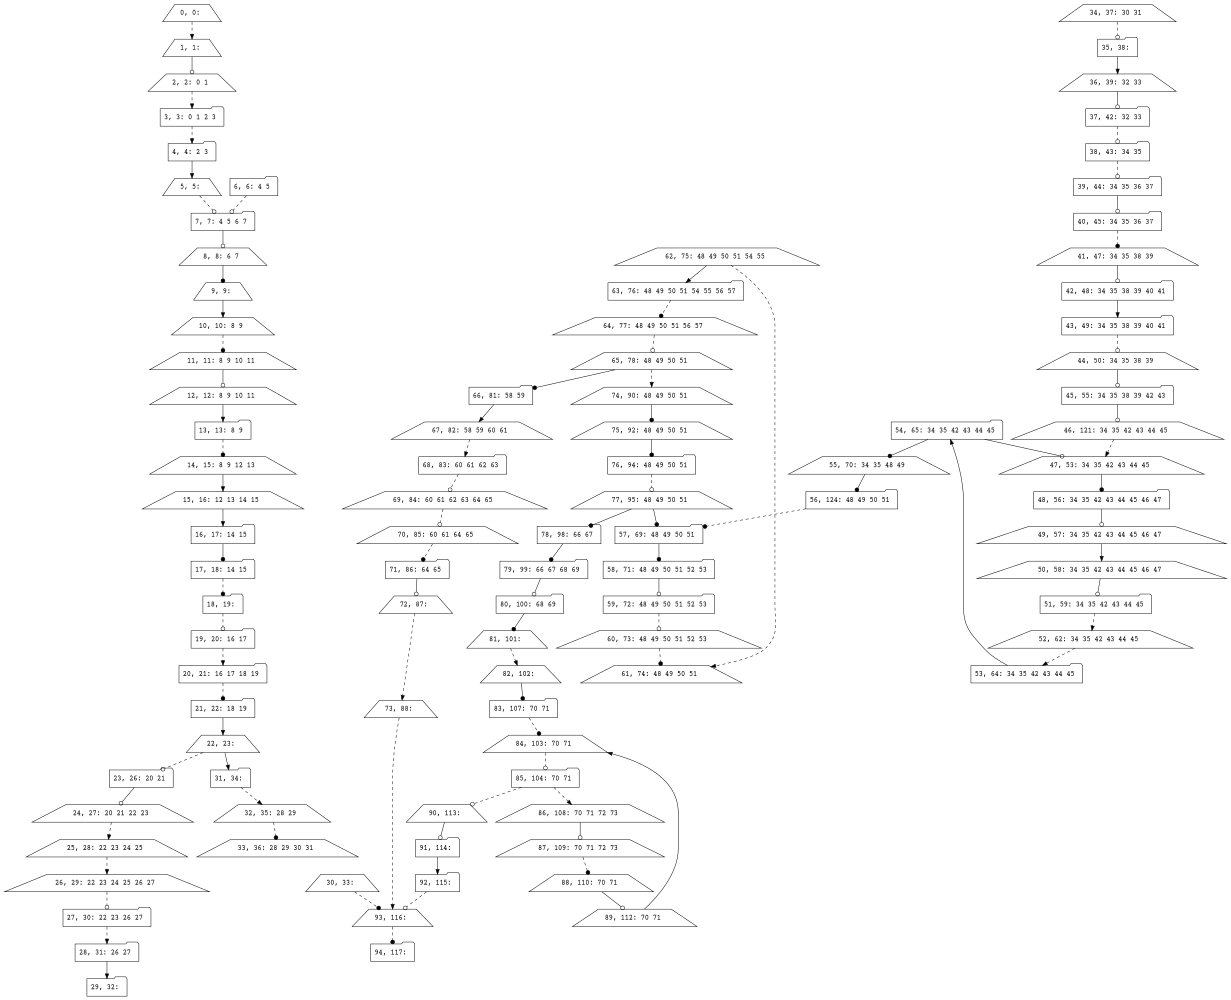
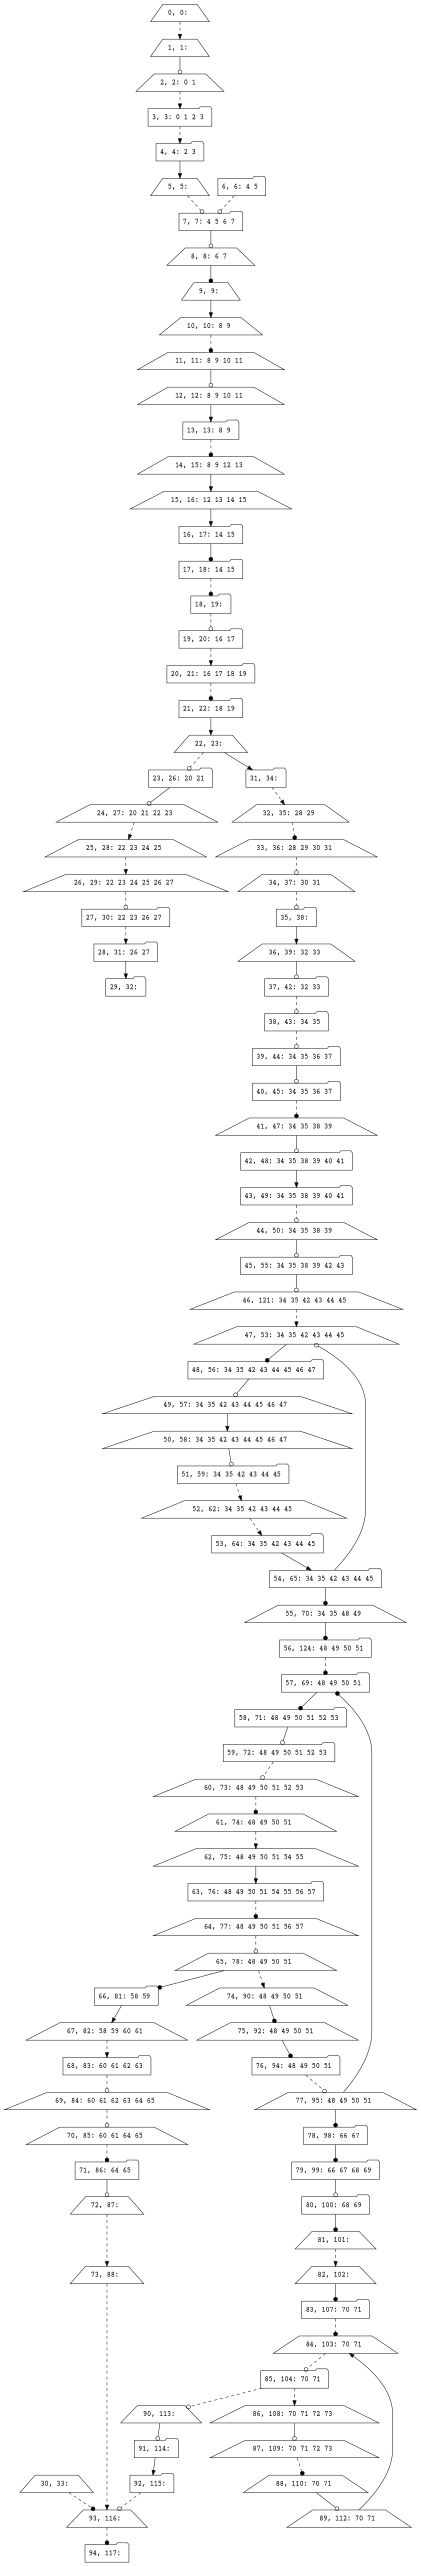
  digraph {
    fontname="Courier Prime"
    node [fontname="Courier Prime" shape=trapezium]
    edge [arrowhead=odot fontname="Courier Prime" style=dashed]
    n1 [label="0, 0: "]
    n2 [label="1, 1: "]
    n3 [label="2, 2: 0 1 "]
    n4 [label="3, 3: 0 1 2 3 " shape=folder]
    n5 [label="4, 4: 2 3 " shape=folder]
    n6 [label="5, 5: "]
    n7 [label="7, 7: 4 5 6 7 " shape=folder]
    n8 [label="6, 6: 4 5 " shape=folder]
    n9 [label="8, 8: 6 7 "]
    n10 [label="9, 9: "]
    n11 [label="10, 10: 8 9 "]
    n12 [label="11, 11: 8 9 10 11 "]
    n13 [label="12, 12: 8 9 10 11 "]
    n14 [label="13, 13: 8 9 " shape=folder]
    n15 [label="14, 15: 8 9 12 13 "]
    n16 [label="15, 16: 12 13 14 15 "]
    n17 [label="16, 17: 14 15 " shape=folder]
    n18 [label="17, 18: 14 15 " shape=folder]
    n19 [label="18, 19: " shape=folder]
    n20 [label="19, 20: 16 17 " shape=folder]
    n21 [label="20, 21: 16 17 18 19 " shape=folder]
    n22 [label="21, 22: 18 19 " shape=folder]
    n23 [label="22, 23: "]
    n24 [label="23, 26: 20 21 " shape=folder]
    n25 [label="31, 34: " shape=folder]
    n26 [label="24, 27: 20 21 22 23 "]
    n27 [label="32, 35: 28 29 "]
    n28 [label="25, 28: 22 23 24 25 "]
    n29 [label="26, 29: 22 23 24 25 26 27 "]
    n30 [label="27, 30: 22 23 26 27 " shape=folder]
    n31 [label="28, 31: 26 27 " shape=folder]
    n32 [label="29, 32: " shape=folder]
    n33 [label="30, 33: "]
    n34 [label="93, 116: "]
    n35 [label="94, 117: " shape=folder]
    n36 [label="33, 36: 28 29 30 31 "]
    n37 [label="34, 37: 30 31 "]
    n38 [label="35, 38: " shape=folder]
    n39 [label="36, 39: 32 33 "]
    n40 [label="37, 42: 32 33 " shape=folder]
    n41 [label="38, 43: 34 35 " shape=folder]
    n42 [label="39, 44: 34 35 36 37 " shape=folder]
    n43 [label="40, 45: 34 35 36 37 " shape=folder]
    n44 [label="41, 47: 34 35 38 39 "]
    n45 [label="42, 48: 34 35 38 39 40 41 " shape=folder]
    n46 [label="43, 49: 34 35 38 39 40 41 " shape=folder]
    n47 [label="44, 50: 34 35 38 39 "]
    n48 [label="45, 55: 34 35 38 39 42 43 " shape=folder]
    n49 [label="46, 121: 34 35 42 43 44 45 "]
    n50 [label="47, 53: 34 35 42 43 44 45 "]
    n51 [label="48, 56: 34 35 42 43 44 45 46 47 " shape=folder]
    n52 [label="49, 57: 34 35 42 43 44 45 46 47 "]
    n53 [label="50, 58: 34 35 42 43 44 45 46 47 "]
    n54 [label="51, 59: 34 35 42 43 44 45 " shape=folder]
    n55 [label="52, 62: 34 35 42 43 44 45 "]
    n56 [label="53, 64: 34 35 42 43 44 45 " shape=folder]
    n57 [label="54, 65: 34 35 42 43 44 45 " shape=folder]
    n58 [label="55, 70: 34 35 48 49 "]
    n59 [label="56, 124: 48 49 50 51 " shape=folder]
    n60 [label="57, 69: 48 49 50 51 " shape=folder]
    n61 [label="58, 71: 48 49 50 51 52 53 " shape=folder]
    n62 [label="59, 72: 48 49 50 51 52 53 " shape=folder]
    n63 [label="60, 73: 48 49 50 51 52 53 "]
    n64 [label="61, 74: 48 49 50 51 "]
    n65 [label="62, 75: 48 49 50 51 54 55 "]
    n66 [label="63, 76: 48 49 50 51 54 55 56 57 " shape=folder]
    n67 [label="64, 77: 48 49 50 51 56 57 "]
    n68 [label="65, 78: 48 49 50 51 "]
    n69 [label="66, 81: 58 59 " shape=folder]
    n70 [label="74, 90: 48 49 50 51 "]
    n71 [label="67, 82: 58 59 60 61 "]
    n72 [label="75, 92: 48 49 50 51 "]
    n73 [label="68, 83: 60 61 62 63 " shape=folder]
    n74 [label="69, 84: 60 61 62 63 64 65 "]
    n75 [label="70, 85: 60 61 64 65 "]
    n76 [label="71, 86: 64 65 " shape=folder]
    n77 [label="72, 87: "]
    n78 [label="73, 88: "]
    n79 [label="76, 94: 48 49 50 51 " shape=folder]
    n80 [label="77, 95: 48 49 50 51 "]
    n81 [label="78, 98: 66 67 " shape=folder]
    n82 [label="79, 99: 66 67 68 69 " shape=folder]
    n83 [label="80, 100: 68 69 " shape=folder]
    n84 [label="81, 101: "]
    n85 [label="82, 102: "]
    n86 [label="83, 107: 70 71 " shape=folder]
    n87 [label="84, 103: 70 71 "]
    n88 [label="85, 104: 70 71 " shape=folder]
    n89 [label="86, 108: 70 71 72 73 "]
    n90 [label="90, 113: "]
    n91 [label="87, 109: 70 71 72 73 "]
    n92 [label="91, 114: " shape=folder]
    n93 [label="88, 110: 70 71 "]
    n94 [label="89, 112: 70 71 "]
    n95 [label="92, 115: " shape=folder]
    n1 -> n2 [arrowhead=normal]
    n2 -> n3 [style=solid]
    n3 -> n4 [arrowhead=normal]
    n4 -> n5 [arrowhead=normal]
    n5 -> n6 [arrowhead=normal style=solid]
    n6 -> n7
    n7 -> n9 [style=solid]
    n8 -> n7
    n9 -> n10 [arrowhead=dot style=solid]
    n10 -> n11 [arrowhead=normal style=solid]
    n11 -> n12 [arrowhead=dot]
    n12 -> n13 [style=solid]
    n13 -> n14 [arrowhead=normal style=solid]
    n14 -> n15 [arrowhead=dot]
    n15 -> n16 [arrowhead=normal style=solid]
    n16 -> n17 [arrowhead=normal style=solid]
    n17 -> n18 [arrowhead=dot style=solid]
    n18 -> n19 [arrowhead=dot]
    n19 -> n20
    n20 -> n21 [arrowhead=normal]
    n21 -> n22 [arrowhead=dot]
    n22 -> n23 [arrowhead=normal style=solid]
    n23 -> n24
    n23 -> n25 [arrowhead=normal style=solid]
    n24 -> n26 [style=solid]
    n25 -> n27 [arrowhead=normal]
    n26 -> n28 [arrowhead=normal]
    n27 -> n36 [arrowhead=dot]
    n28 -> n29 [arrowhead=normal]
    n29 -> n30
    n30 -> n31 [arrowhead=normal]
    n31 -> n32 [arrowhead=normal style=solid]
    n33 -> n34 [arrowhead=dot]
    n34 -> n35 [arrowhead=dot]
+   n36 -> n37
    n37 -> n38
    n38 -> n39 [arrowhead=normal style=solid]
    n39 -> n40 [style=solid]
    n40 -> n41
    n41 -> n42
    n42 -> n43 [style=solid]
    n43 -> n44 [arrowhead=dot]
    n44 -> n45 [style=solid]
    n45 -> n46 [arrowhead=normal style=solid]
    n46 -> n47
    n47 -> n48 [style=solid]
    n48 -> n49 [style=solid]
    n49 -> n50 [arrowhead=normal]
    n50 -> n51 [arrowhead=dot style=solid]
    n51 -> n52 [style=solid]
    n52 -> n53 [arrowhead=normal style=solid]
    n53 -> n54 [style=solid]
    n54 -> n55 [arrowhead=normal]
    n55 -> n56 [arrowhead=normal]
    n56 -> n57 [arrowhead=normal style=solid]
    n57 -> n50 [style=solid]
    n57 -> n58 [arrowhead=dot style=solid]
    n58 -> n59 [arrowhead=dot style=solid]
    n59 -> n60 [arrowhead=dot]
    n60 -> n61 [arrowhead=dot style=solid]
    n61 -> n62 [style=solid]
    n62 -> n63
    n63 -> n64 [arrowhead=dot]
-   n65 -> n64 [arrowhead=normal]
+   n64 -> n65 [arrowhead=normal]
    n65 -> n66 [arrowhead=normal style=solid]
    n66 -> n67 [arrowhead=dot]
    n67 -> n68
    n68 -> n69 [arrowhead=dot style=solid]
    n68 -> n70 [arrowhead=normal]
    n69 -> n71 [arrowhead=normal style=solid]
    n70 -> n72 [arrowhead=dot style=solid]
    n71 -> n73 [arrowhead=normal]
    n72 -> n79 [arrowhead=dot style=solid]
    n73 -> n74
    n74 -> n75
    n75 -> n76 [arrowhead=dot]
    n76 -> n77 [style=solid]
    n77 -> n78 [arrowhead=normal]
    n78 -> n34 [arrowhead=normal]
    n79 -> n80
    n80 -> n60 [arrowhead=dot style=solid]
    n80 -> n81 [arrowhead=dot style=solid]
    n81 -> n82 [arrowhead=dot style=solid]
    n82 -> n83 [style=solid]
    n83 -> n84 [arrowhead=dot style=solid]
    n84 -> n85 [arrowhead=normal]
    n85 -> n86 [arrowhead=dot style=solid]
    n86 -> n87 [arrowhead=dot]
    n87 -> n88
    n88 -> n89 [arrowhead=normal]
    n88 -> n90
    n89 -> n91 [style=solid]
    n90 -> n92 [style=solid]
    n91 -> n93 [arrowhead=dot]
    n92 -> n95 [arrowhead=normal style=solid]
    n93 -> n94 [style=solid]
    n94 -> n87 [arrowhead=normal style=solid]
    n95 -> n34
  }
